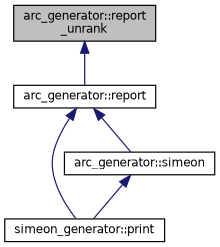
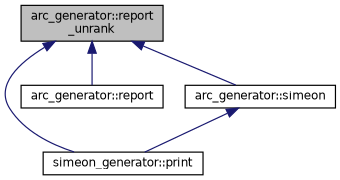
  digraph {
    rankdir=TB
    node [color=black fillcolor=white fontname=Helvetica fontsize=10 shape=record style=filled]
    edge [color=midnightblue dir=back fontname=Helvetica fontsize=10 labelfontname=Helvetica labelfontsize=10 style=solid]
    n1 [fillcolor=grey75 fontcolor=black height=0.2 label="arc_generator::report\l_unrank" width=0.4]
    n2 [height=0.2 label="simeon_generator::print" width=0.4]
    n3 [height=0.2 label="arc_generator::report" width=0.4]
    n4 [height=0.2 label="arc_generator::simeon" width=0.4]
-   n3 -> n2
+   n1 -> n2
    n1 -> n3
-   n3 -> n4
+   n1 -> n4
    n4 -> n2
  }
